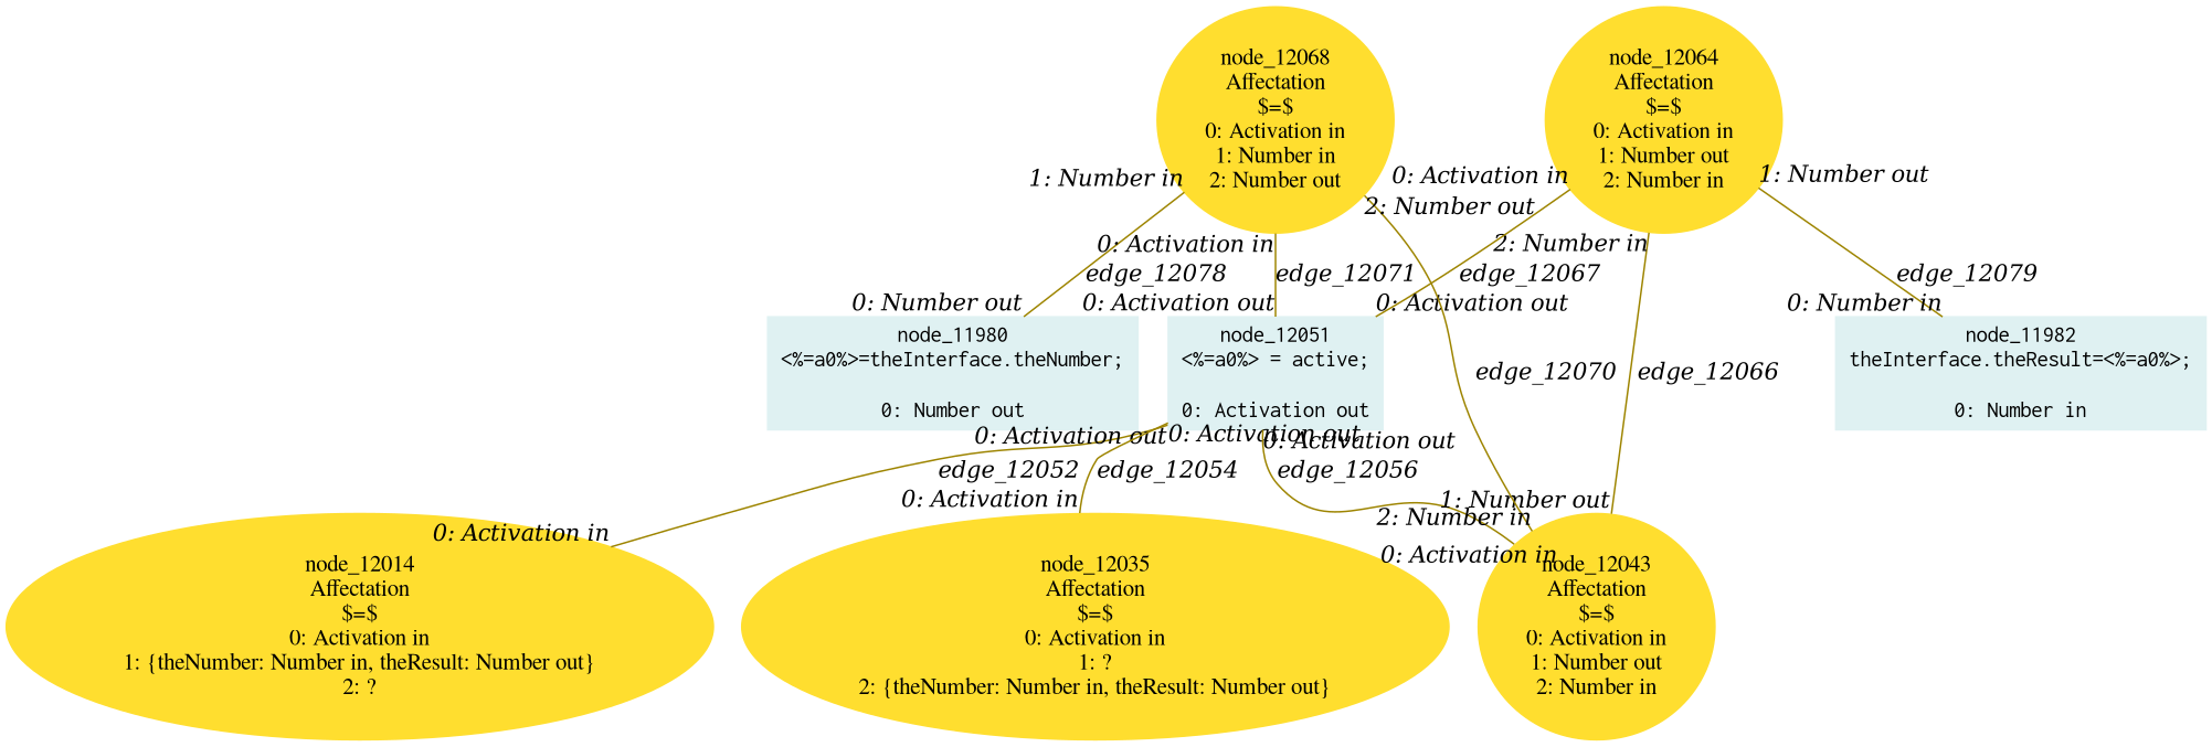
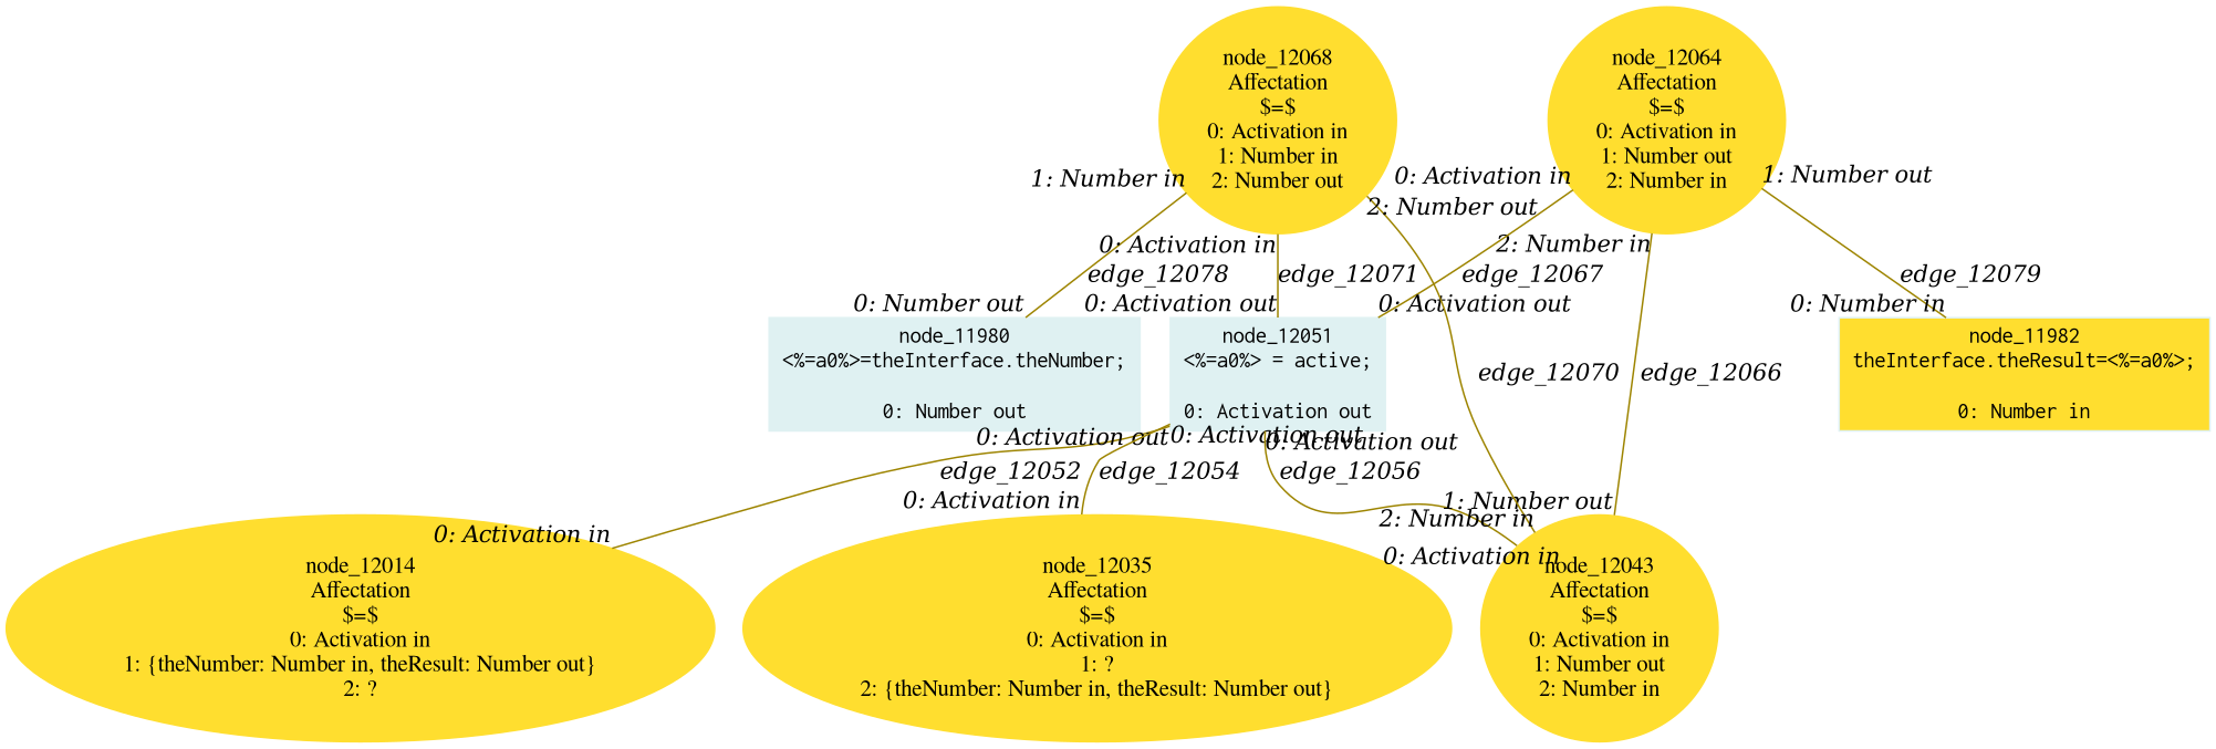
  digraph {
    node [color="#ffde2f" fontname=Times shape=ellipse style=filled]
    edge [arrowHead=none arrowsize=1 color="#9d8400" dir=none fontname="Times-Italic" headlabel="0: Activation in" taillabel="0: Activation out"]
    n1 [color="#dff1f2" fontname=Courier label="node_11980\n<%=a0%>=theInterface.theNumber;\n\n0: Number out" shape=box]
-   n2 [color="#dff1f2" fontname=Courier label="node_11982\ntheInterface.theResult=<%=a0%>;\n\n0: Number in" shape=box]
+   n2 [color="#dff1f2" fontname=Courier label="node_11982\ntheInterface.theResult=<%=a0%>;\n\n0: Number in" shape=box fillcolor="#ffde2f"]
    n3 [label="node_12014\nAffectation\n$=$\n0: Activation in\n1: {theNumber: Number in, theResult: Number out}\n2: ?"]
    n4 [label="node_12035\nAffectation\n$=$\n0: Activation in\n1: ?\n2: {theNumber: Number in, theResult: Number out}"]
    n5 [label="node_12043\nAffectation\n$=$\n0: Activation in\n1: Number out\n2: Number in"]
    n6 [color="#dff1f2" fontname=Courier label="node_12051\n<%=a0%> = active;\n\n0: Activation out" shape=box]
    n7 [label="node_12064\nAffectation\n$=$\n0: Activation in\n1: Number out\n2: Number in"]
    n8 [label="node_12068\nAffectation\n$=$\n0: Activation in\n1: Number in\n2: Number out"]
    n6 -> n3 [label=edge_12052]
    n6 -> n4 [label=edge_12054]
    n6 -> n5 [label=edge_12056]
    n7 -> n2 [headlabel="0: Number in" label=edge_12079 taillabel="1: Number out"]
    n7 -> n5 [headlabel="1: Number out" label=edge_12066 taillabel="2: Number in"]
    n7 -> n6 [headlabel="0: Activation out" label=edge_12067 taillabel="0: Activation in"]
    n8 -> n1 [headlabel="0: Number out" label=edge_12078 taillabel="1: Number in"]
    n8 -> n5 [headlabel="2: Number in" label=edge_12070 taillabel="2: Number out"]
    n8 -> n6 [headlabel="0: Activation out" label=edge_12071 taillabel="0: Activation in"]
  }
